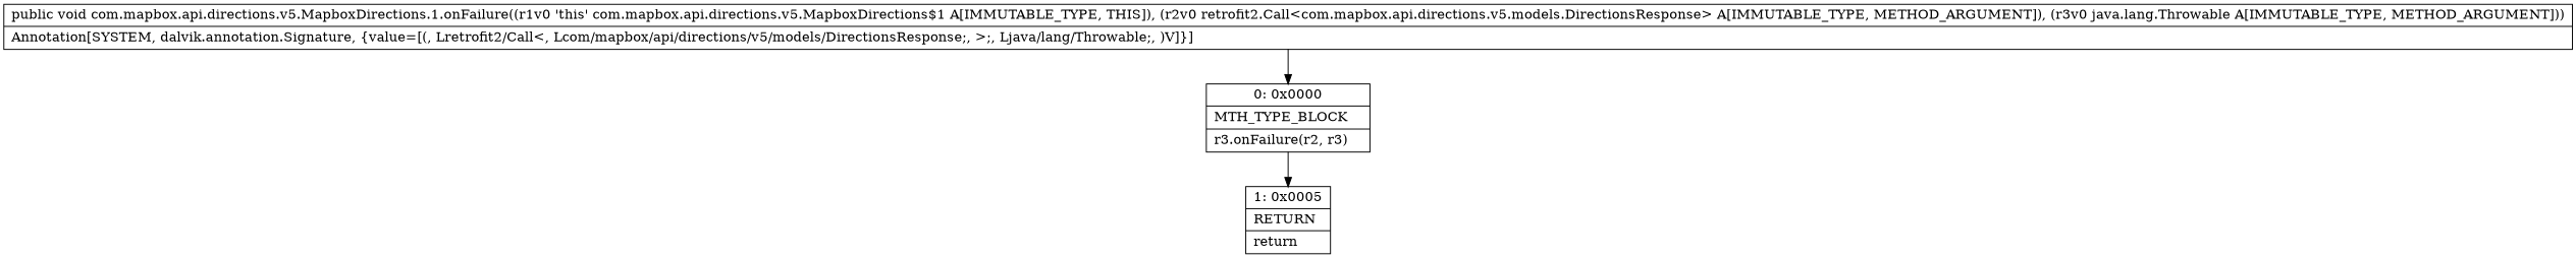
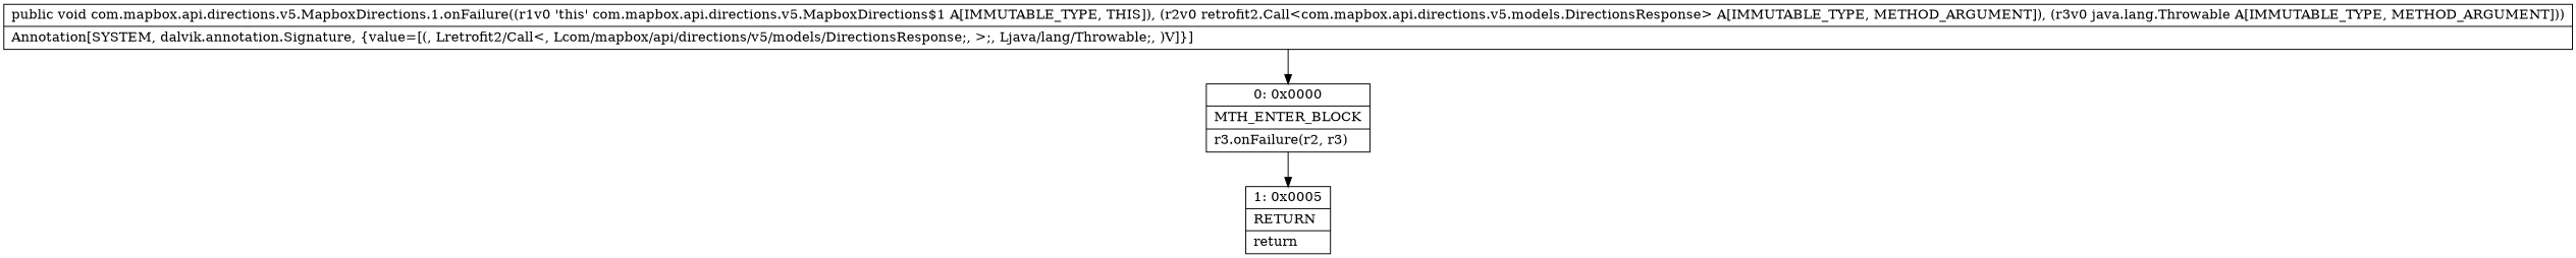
  digraph {
    node [shape=record]
-   n1 [label="{0\:\ 0x0000|MTH_TYPE_BLOCK\l|r3.onFailure(r2, r3)\l}"]
+   n1 [label="{0\:\ 0x0000|MTH_ENTER_BLOCK\l|r3.onFailure(r2, r3)\l}"]
    n2 [label="{1\:\ 0x0005|RETURN\l|return\l}"]
    n3 [label="{public void com.mapbox.api.directions.v5.MapboxDirections.1.onFailure((r1v0 'this' com.mapbox.api.directions.v5.MapboxDirections$1 A[IMMUTABLE_TYPE, THIS]), (r2v0 retrofit2.Call\<com.mapbox.api.directions.v5.models.DirectionsResponse\> A[IMMUTABLE_TYPE, METHOD_ARGUMENT]), (r3v0 java.lang.Throwable A[IMMUTABLE_TYPE, METHOD_ARGUMENT]))  | Annotation[SYSTEM, dalvik.annotation.Signature, \{value=[(, Lretrofit2\/Call\<, Lcom\/mapbox\/api\/directions\/v5\/models\/DirectionsResponse;, \>;, Ljava\/lang\/Throwable;, )V]\}]\l}"]
    n1 -> n2
    n3 -> n1
  }
